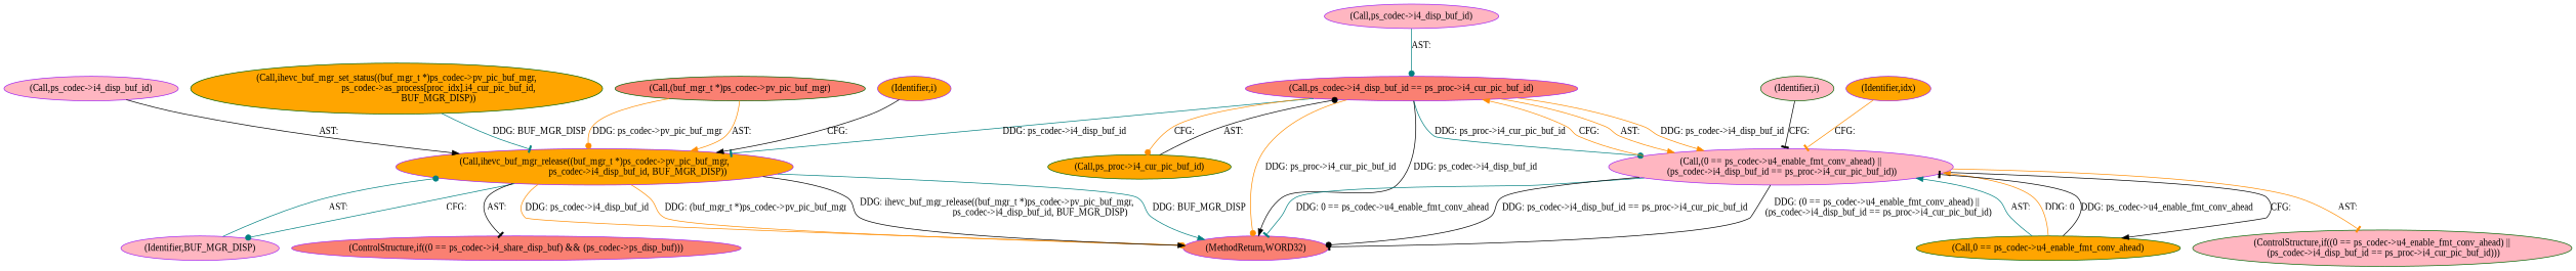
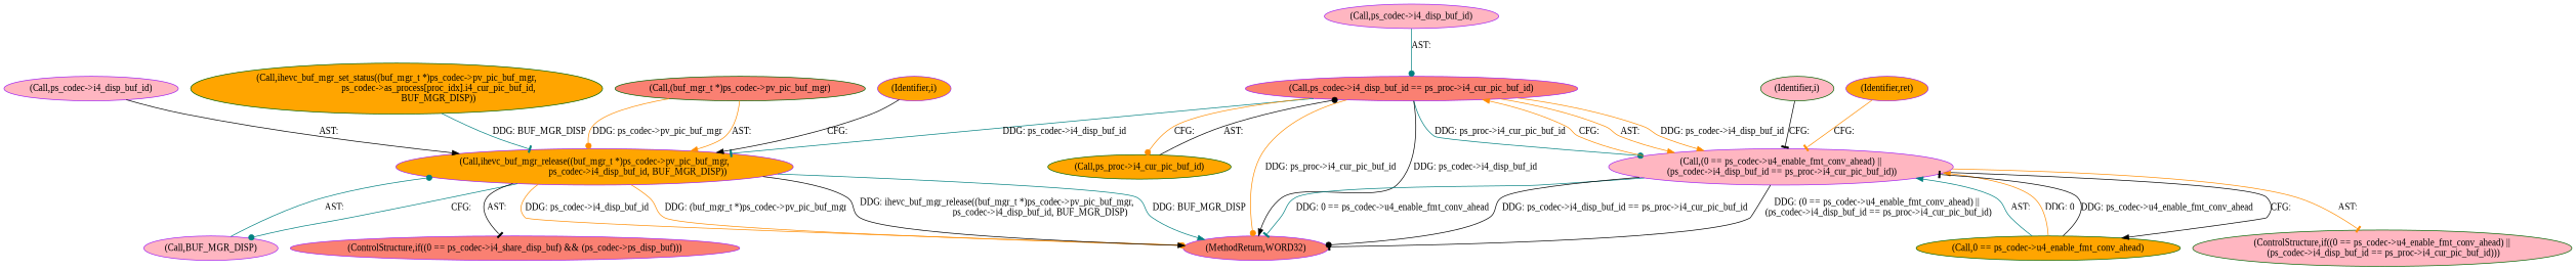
  digraph {
    fontname="Liberation Serif"
    node [color=purple fillcolor=lightpink fontname="Liberation Serif" style=filled]
    edge [arrowhead=normal color=darkorange fontname="Liberation Serif"]
    n1 [fillcolor=salmon label="(Call,ps_codec->i4_disp_buf_id == ps_proc->i4_cur_pic_buf_id)"]
    n2 [label="(Call,(0 == ps_codec->u4_enable_fmt_conv_ahead) ||\n (ps_codec->i4_disp_buf_id == ps_proc->i4_cur_pic_buf_id))"]
    n3 [fillcolor=orange label="(Call,ihevc_buf_mgr_release((buf_mgr_t *)ps_codec->pv_pic_buf_mgr,\n                                  ps_codec->i4_disp_buf_id, BUF_MGR_DISP))"]
    n4 [fillcolor=salmon label="(MethodReturn,WORD32)"]
    n5 [color=darkgreen fillcolor=orange label="(Call,ps_proc->i4_cur_pic_buf_id)"]
    n6 [color=darkgreen fillcolor=orange label="(Call,0 == ps_codec->u4_enable_fmt_conv_ahead)"]
    n7 [color=darkgreen label="(ControlStructure,if((0 == ps_codec->u4_enable_fmt_conv_ahead) ||\n (ps_codec->i4_disp_buf_id == ps_proc->i4_cur_pic_buf_id)))"]
-   n8 [label="(Identifier,BUF_MGR_DISP)"]
+   n8 [label="(Call,BUF_MGR_DISP)"]
    n9 [fillcolor=salmon label="(ControlStructure,if((0 == ps_codec->i4_share_disp_buf) && (ps_codec->ps_disp_buf)))"]
    n10 [label="(Call,ps_codec->i4_disp_buf_id)"]
    n11 [label="(Call,ps_codec->i4_disp_buf_id)"]
    n12 [color=darkgreen fillcolor=orange label="(Call,ihevc_buf_mgr_set_status((buf_mgr_t *)ps_codec->pv_pic_buf_mgr,\n                                 ps_codec->as_process[proc_idx].i4_cur_pic_buf_id,\n                                 BUF_MGR_DISP))"]
    n13 [fillcolor=orange label="(Identifier,i)"]
    n14 [color=darkgreen label="(Identifier,i)"]
    n15 [color=darkgreen fillcolor=salmon label="(Call,(buf_mgr_t *)ps_codec->pv_pic_buf_mgr)"]
-   n16 [fillcolor=orange label="(Identifier,idx)"]
+   n16 [fillcolor=orange label="(Identifier,ret)"]
    n1 -> n2 [label="AST: "]
    n1 -> n2 [label="DDG: ps_codec->i4_disp_buf_id"]
    n1 -> n2 [arrowhead=dot color=teal label="DDG: ps_proc->i4_cur_pic_buf_id"]
    n1 -> n3 [arrowhead=tee color=teal label="DDG: ps_codec->i4_disp_buf_id"]
    n1 -> n4 [arrowhead=dot label="DDG: ps_proc->i4_cur_pic_buf_id"]
    n1 -> n4 [color=black label="DDG: ps_codec->i4_disp_buf_id"]
    n1 -> n5 [arrowhead=dot label="CFG: "]
    n2 -> n1 [label="CFG: "]
    n2 -> n4 [arrowhead=tee color=black label="DDG: (0 == ps_codec->u4_enable_fmt_conv_ahead) ||\n (ps_codec->i4_disp_buf_id == ps_proc->i4_cur_pic_buf_id)"]
    n2 -> n4 [arrowhead=tee color=teal label="DDG: 0 == ps_codec->u4_enable_fmt_conv_ahead"]
    n2 -> n4 [arrowhead=dot color=black label="DDG: ps_codec->i4_disp_buf_id == ps_proc->i4_cur_pic_buf_id"]
    n2 -> n6 [color=black label="CFG: "]
    n2 -> n7 [arrowhead=tee label="AST: "]
    n3 -> n4 [color=teal label="DDG: BUF_MGR_DISP"]
    n3 -> n4 [label="DDG: ps_codec->i4_disp_buf_id"]
    n3 -> n4 [arrowhead=dot label="DDG: (buf_mgr_t *)ps_codec->pv_pic_buf_mgr"]
    n3 -> n4 [color=black label="DDG: ihevc_buf_mgr_release((buf_mgr_t *)ps_codec->pv_pic_buf_mgr,\n                                  ps_codec->i4_disp_buf_id, BUF_MGR_DISP)"]
    n3 -> n8 [arrowhead=dot color=teal label="CFG: "]
    n3 -> n9 [arrowhead=tee color=black label="AST: "]
    n5 -> n1 [arrowhead=dot color=black label="AST: "]
    n6 -> n2 [color=teal label="AST: "]
    n6 -> n2 [label="DDG: 0"]
    n6 -> n2 [arrowhead=tee color=black label="DDG: ps_codec->u4_enable_fmt_conv_ahead"]
    n8 -> n3 [arrowhead=dot color=teal label="AST: "]
    n10 -> n1 [arrowhead=dot color=teal label="AST: "]
    n11 -> n3 [color=black label="AST: "]
    n12 -> n3 [arrowhead=tee color=teal label="DDG: BUF_MGR_DISP"]
    n13 -> n3 [color=black label="CFG: "]
    n14 -> n2 [arrowhead=tee color=black label="CFG: "]
    n15 -> n3 [label="AST: "]
    n15 -> n3 [arrowhead=dot label="DDG: ps_codec->pv_pic_buf_mgr"]
    n16 -> n2 [arrowhead=tee label="CFG: "]
  }
